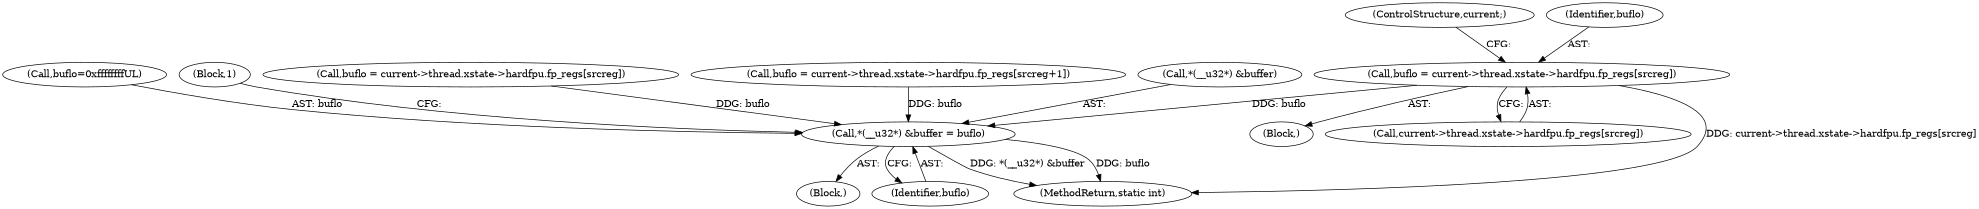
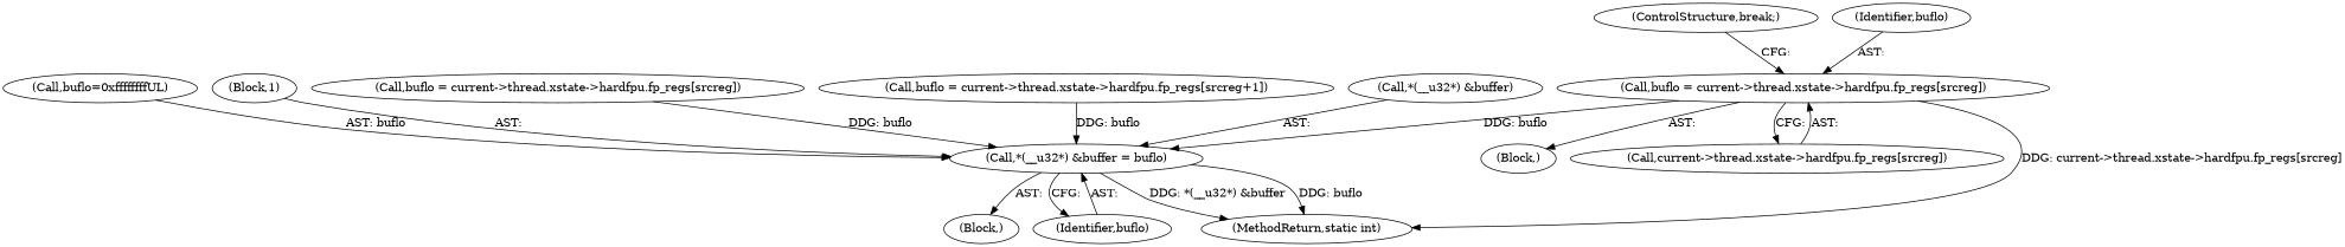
  digraph {
    n1 [label="(Call,buflo = current->thread.xstate->hardfpu.fp_regs[srcreg])"]
    n2 [label="(Call,*(__u32*) &buffer = buflo)"]
    n3 [label="(Block,)"]
    n4 [label="(Call,current->thread.xstate->hardfpu.fp_regs[srcreg])"]
    n5 [label="(MethodReturn,static int)"]
    n6 [label="(Block,)"]
    n7 [label="(Identifier,buflo)"]
-   n8 [label="(ControlStructure,current;)"]
+   n8 [label="(ControlStructure,break;)"]
    n9 [label="(Call,buflo=0xffffffffUL)"]
    n10 [label="(Block,1)"]
    n11 [label="(Identifier,buflo)"]
    n12 [label="(Call,buflo = current->thread.xstate->hardfpu.fp_regs[srcreg])"]
    n13 [label="(Call,buflo = current->thread.xstate->hardfpu.fp_regs[srcreg+1])"]
    n14 [label="(Call,*(__u32*) &buffer)"]
    n1 -> n2 [label="DDG: buflo"]
    n1 -> n3 [label="AST: "]
    n1 -> n4 [label="CFG: "]
    n1 -> n5 [label="DDG: current->thread.xstate->hardfpu.fp_regs[srcreg]"]
    n2 -> n5 [label="DDG: buflo"]
    n2 -> n5 [label="DDG: *(__u32*) &buffer"]
    n2 -> n6 [label="AST: "]
    n2 -> n7 [label="CFG: "]
    n4 -> n1 [label="AST: "]
    n7 -> n2 [label="AST: "]
    n8 -> n1 [label="CFG: "]
    n9 -> n2 [label="AST: buflo"]
-   n10 -> n2 [label="CFG: "]
+   n10 -> n2 [label="AST: "]
    n11 -> n1 [label="AST: "]
    n12 -> n2 [label="DDG: buflo"]
    n13 -> n2 [label="DDG: buflo"]
    n14 -> n2 [label="AST: "]
  }
